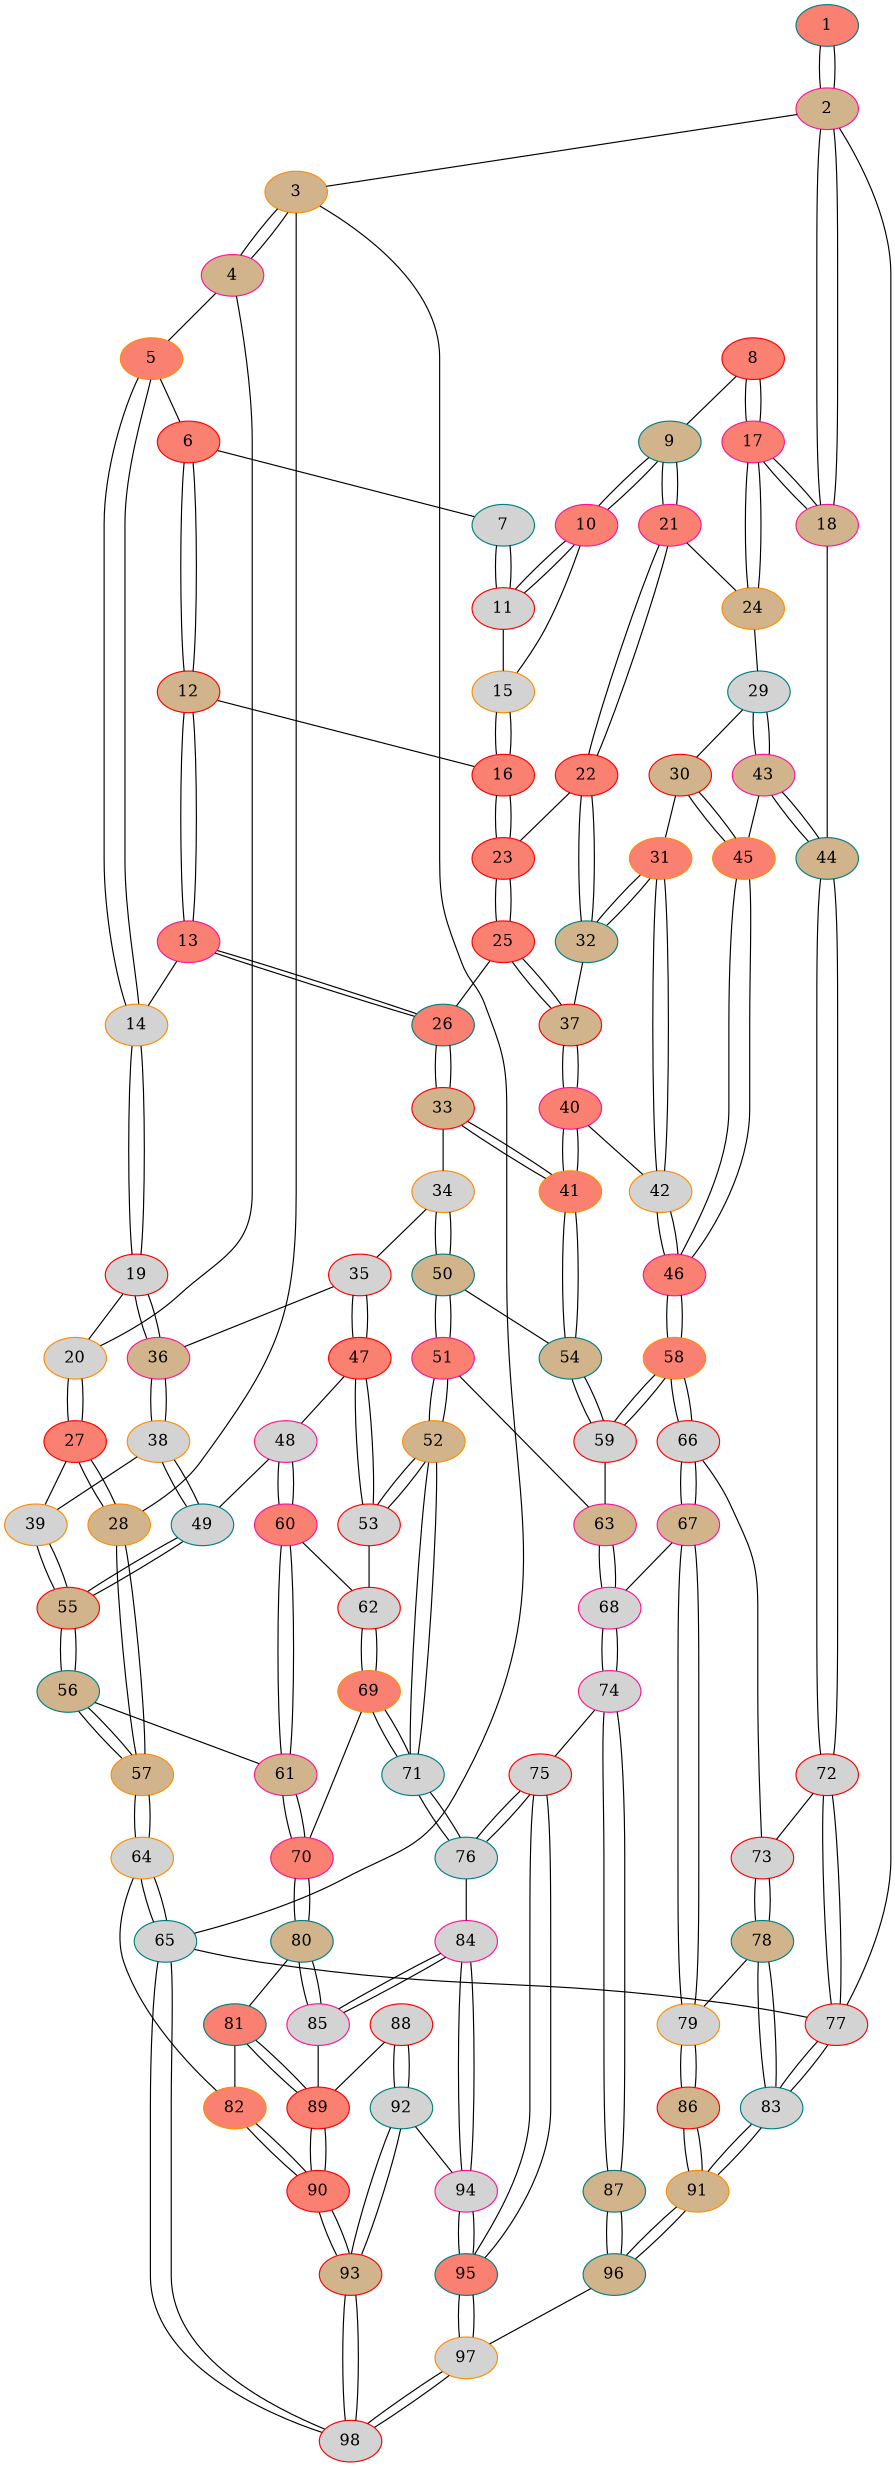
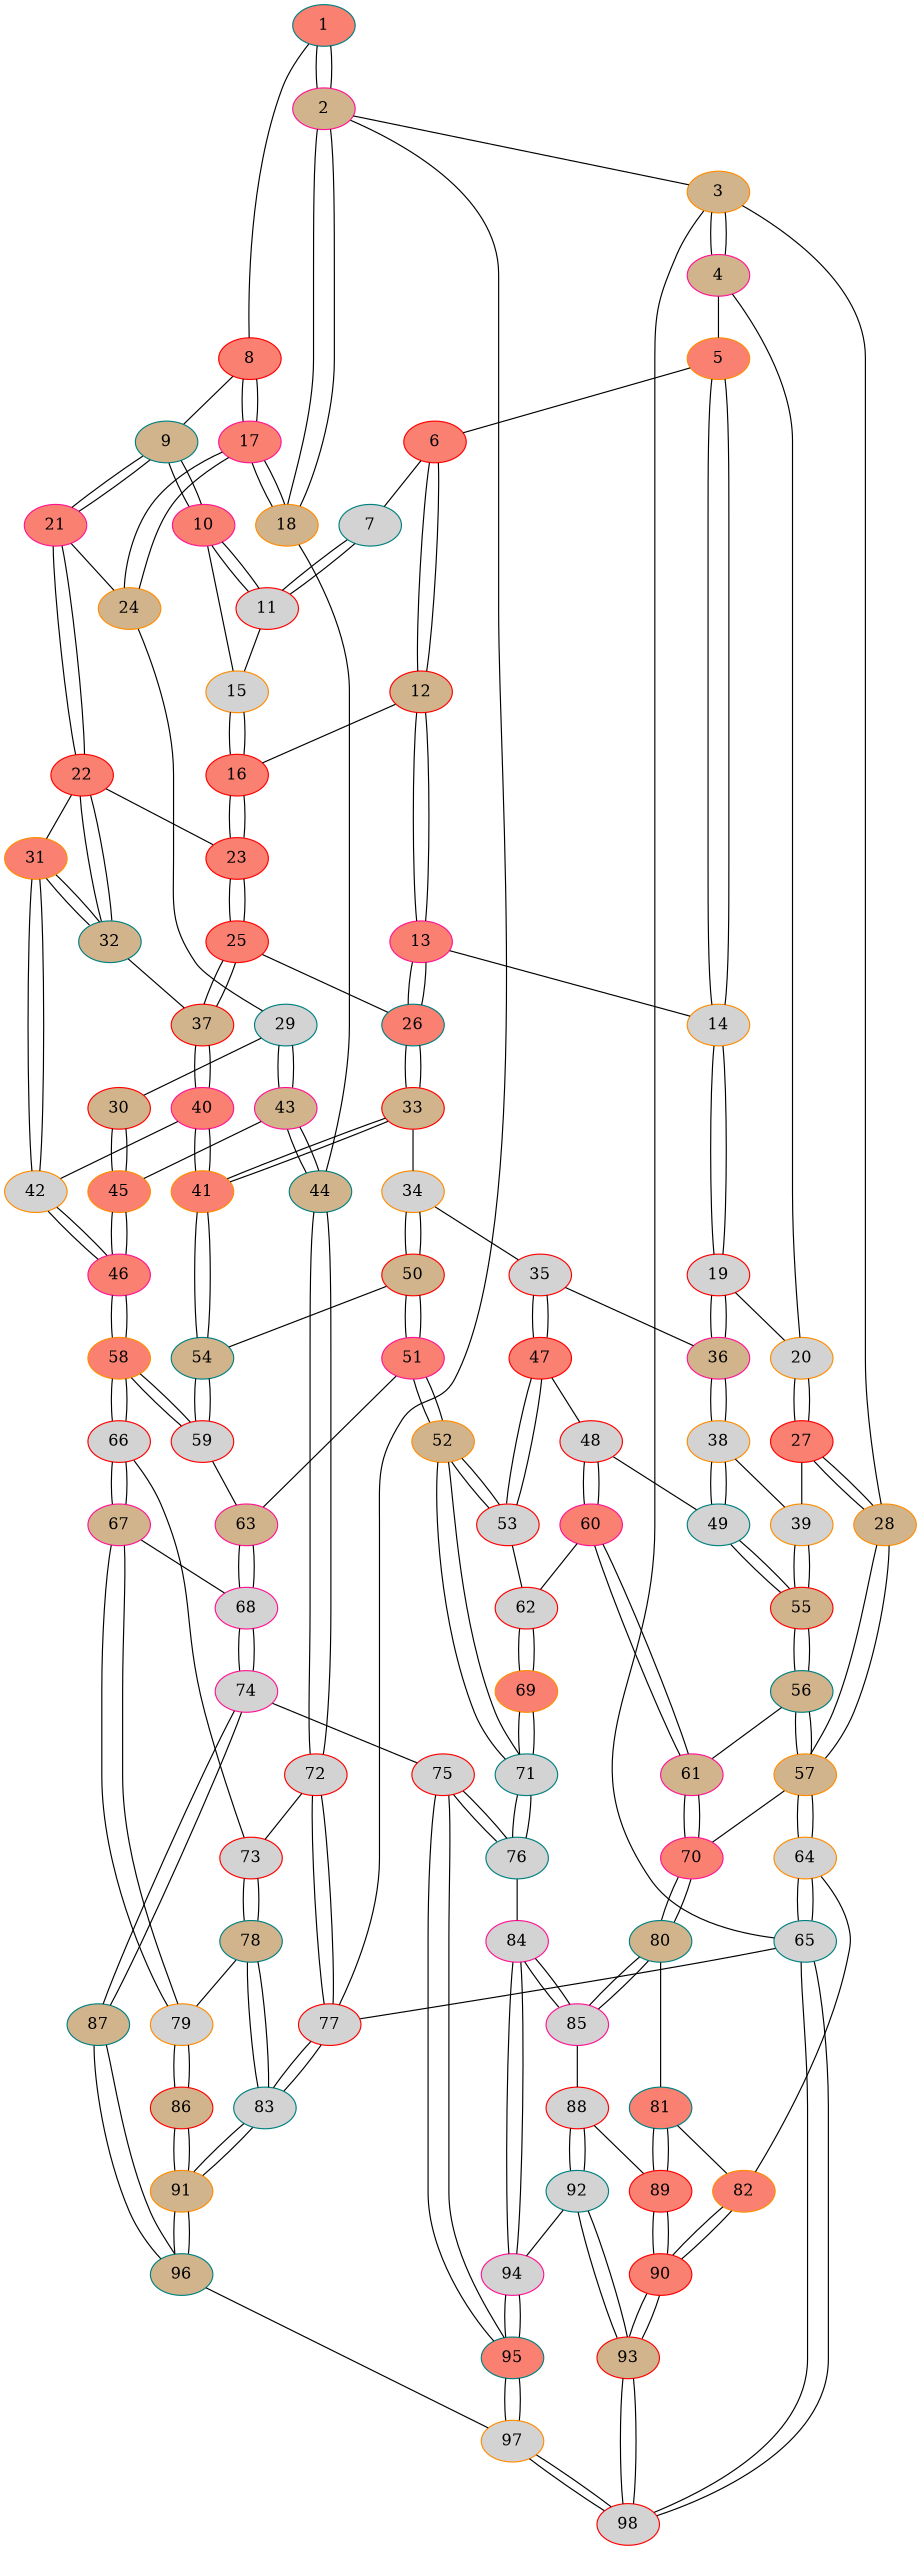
  graph {
    node [color=red fillcolor=lightgrey style=filled]
    1 [color=teal fillcolor=salmon]
    2 [color=deeppink fillcolor=tan]
    8 [fillcolor=salmon]
    3 [color=darkorange fillcolor=tan]
-   18 [color=deeppink fillcolor=tan]
+   18 [color=darkorange fillcolor=tan]
    77
    9 [color=teal fillcolor=tan]
    17 [color=deeppink fillcolor=salmon]
    4 [color=deeppink fillcolor=tan]
    28 [color=darkorange fillcolor=tan]
    65 [color=teal]
    44 [color=teal fillcolor=tan]
    83 [color=teal]
    5 [color=darkorange fillcolor=salmon]
    20 [color=darkorange]
    57 [color=darkorange fillcolor=tan]
    98
    6 [fillcolor=salmon]
    14 [color=darkorange]
    27 [fillcolor=salmon]
    7 [color=teal]
    12 [fillcolor=tan]
    19
    11
    13 [color=deeppink fillcolor=salmon]
    16 [fillcolor=salmon]
    15 [color=darkorange]
    10 [color=deeppink fillcolor=salmon]
    21 [color=deeppink fillcolor=salmon]
    24 [color=darkorange fillcolor=tan]
    22 [fillcolor=salmon]
    26 [color=teal fillcolor=salmon]
    23 [fillcolor=salmon]
    33 [fillcolor=tan]
    36 [color=deeppink fillcolor=tan]
    25 [fillcolor=salmon]
    29 [color=teal]
    72
    38 [color=darkorange]
    39 [color=darkorange]
    32 [color=teal fillcolor=tan]
    37 [fillcolor=tan]
    30 [fillcolor=tan]
    43 [color=deeppink fillcolor=tan]
    40 [color=deeppink fillcolor=salmon]
    34 [color=darkorange]
    41 [color=darkorange fillcolor=salmon]
    55 [fillcolor=tan]
    64 [color=darkorange]
    31 [color=darkorange fillcolor=salmon]
    45 [color=darkorange fillcolor=salmon]
    42 [color=darkorange]
    46 [color=deeppink fillcolor=salmon]
    35
-   50 [color=teal fillcolor=tan]
+   50 [fillcolor=tan]
    54 [color=teal fillcolor=tan]
    47 [fillcolor=salmon]
    51 [color=deeppink fillcolor=salmon]
-   48 [color=deeppink]
+   48
    53
    49 [color=teal]
    56 [color=teal fillcolor=tan]
    59
    58 [color=darkorange fillcolor=salmon]
    73
    66
    60 [color=deeppink fillcolor=salmon]
    62
    61 [color=deeppink fillcolor=tan]
    52 [color=darkorange fillcolor=tan]
    63 [color=deeppink fillcolor=tan]
    71 [color=teal]
    68 [color=deeppink]
    76 [color=teal]
    69 [color=darkorange fillcolor=salmon]
    70 [color=deeppink fillcolor=salmon]
    82 [color=darkorange fillcolor=salmon]
    67 [color=deeppink fillcolor=tan]
    80 [color=teal fillcolor=tan]
    74 [color=deeppink]
    90 [fillcolor=salmon]
    79 [color=darkorange]
    78 [color=teal fillcolor=tan]
    86 [fillcolor=tan]
    75
    87 [color=teal fillcolor=tan]
    81 [color=teal fillcolor=salmon]
    85 [color=deeppink]
    84 [color=deeppink]
    95 [color=teal fillcolor=salmon]
    96 [color=teal fillcolor=tan]
    97 [color=darkorange]
    94 [color=deeppink]
    91 [color=darkorange fillcolor=tan]
    89 [fillcolor=salmon]
    88
    93 [fillcolor=tan]
    92 [color=teal]
    1 -- 2
    1 -- 2
+   1 -- 8
    2 -- 3
    2 -- 18
    2 -- 18
    2 -- 77
    8 -- 9
    8 -- 17
    8 -- 17
    3 -- 4
    3 -- 4
    3 -- 28
    3 -- 65
    18 -- 44
    77 -- 83
    77 -- 83
    9 -- 10
    9 -- 10
    9 -- 21
    9 -- 21
    17 -- 18
    17 -- 18
    17 -- 24
    17 -- 24
    4 -- 5
    4 -- 20
    28 -- 57
    28 -- 57
    65 -- 77
    65 -- 98
    65 -- 98
    44 -- 72
    44 -- 72
    83 -- 91
    83 -- 91
    5 -- 6
    5 -- 14
    5 -- 14
    20 -- 27
    20 -- 27
    57 -- 64
    57 -- 64
    6 -- 7
    6 -- 12
    6 -- 12
    14 -- 19
    14 -- 19
    27 -- 28
    27 -- 28
    27 -- 39
    7 -- 11
    7 -- 11
    12 -- 13
    12 -- 13
    12 -- 16
    19 -- 20
    19 -- 36
    19 -- 36
    11 -- 15
    13 -- 14
    13 -- 26
    13 -- 26
    16 -- 23
    16 -- 23
    15 -- 16
    15 -- 16
    10 -- 11
    10 -- 11
    10 -- 15
    21 -- 24
    21 -- 22
    21 -- 22
    24 -- 29
    22 -- 23
    22 -- 32
    22 -- 32
    26 -- 33
    26 -- 33
    23 -- 25
    23 -- 25
    33 -- 34
    33 -- 41
    33 -- 41
    36 -- 38
    36 -- 38
    25 -- 26
    25 -- 37
    25 -- 37
    29 -- 30
    29 -- 43
    29 -- 43
    72 -- 77
    72 -- 77
    72 -- 73
    38 -- 39
    38 -- 49
    38 -- 49
    39 -- 55
    39 -- 55
    32 -- 37
    37 -- 40
    37 -- 40
-   30 -- 31
+   22 -- 31
    30 -- 45
    30 -- 45
    43 -- 44
    43 -- 44
    43 -- 45
    40 -- 41
    40 -- 41
    40 -- 42
    34 -- 35
    34 -- 50
    34 -- 50
    41 -- 54
    41 -- 54
    55 -- 56
    55 -- 56
    64 -- 65
    64 -- 65
    64 -- 82
    31 -- 32
    31 -- 32
    31 -- 42
    31 -- 42
    45 -- 46
    45 -- 46
    42 -- 46
    42 -- 46
    46 -- 58
    46 -- 58
    35 -- 36
    35 -- 47
    35 -- 47
    50 -- 54
    50 -- 51
    50 -- 51
    54 -- 59
    54 -- 59
    47 -- 48
    47 -- 53
    47 -- 53
    51 -- 52
    51 -- 52
    51 -- 63
    48 -- 49
    48 -- 60
    48 -- 60
    53 -- 62
    49 -- 55
    49 -- 55
    56 -- 57
    56 -- 57
    56 -- 61
    59 -- 63
    58 -- 59
    58 -- 59
    58 -- 66
    58 -- 66
    73 -- 78
    73 -- 78
    66 -- 73
    66 -- 67
    66 -- 67
    60 -- 62
    60 -- 61
    60 -- 61
    62 -- 69
    62 -- 69
    61 -- 70
    61 -- 70
    52 -- 53
    52 -- 53
    52 -- 71
    52 -- 71
    63 -- 68
    63 -- 68
    71 -- 76
    71 -- 76
    68 -- 74
    68 -- 74
    76 -- 84
    69 -- 71
    69 -- 71
-   69 -- 70
+   57 -- 70
    70 -- 80
    70 -- 80
    82 -- 90
    82 -- 90
    67 -- 68
    67 -- 79
    67 -- 79
    80 -- 81
    80 -- 85
    80 -- 85
    74 -- 75
    74 -- 87
    74 -- 87
    90 -- 93
    90 -- 93
    79 -- 86
    79 -- 86
    78 -- 83
    78 -- 83
    78 -- 79
    86 -- 91
    86 -- 91
    75 -- 76
    75 -- 76
    75 -- 95
    75 -- 95
    87 -- 96
    87 -- 96
    81 -- 82
    81 -- 89
    81 -- 89
-   85 -- 89
+   85 -- 88
    84 -- 85
    84 -- 85
    84 -- 94
    84 -- 94
    95 -- 97
    95 -- 97
    96 -- 97
    97 -- 98
    97 -- 98
    94 -- 95
    94 -- 95
    91 -- 96
    91 -- 96
    89 -- 90
    89 -- 90
    88 -- 89
    88 -- 92
    88 -- 92
    93 -- 98
    93 -- 98
    92 -- 94
    92 -- 93
    92 -- 93
  }
